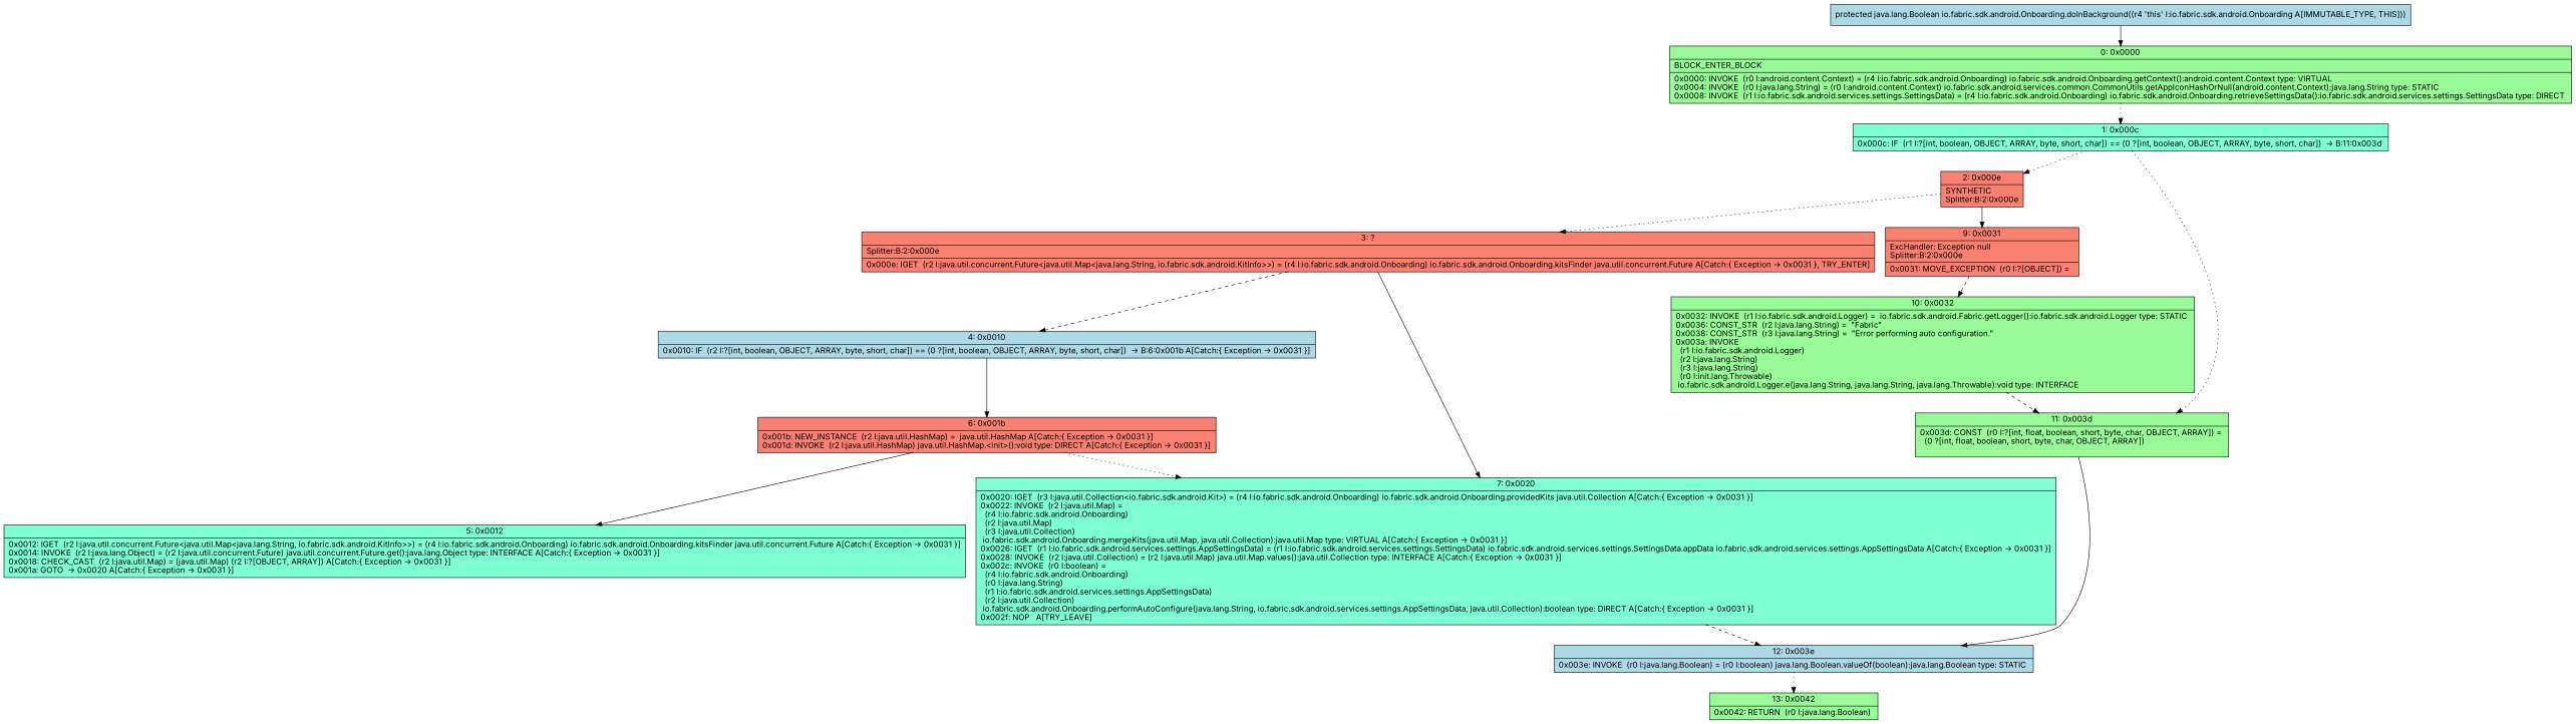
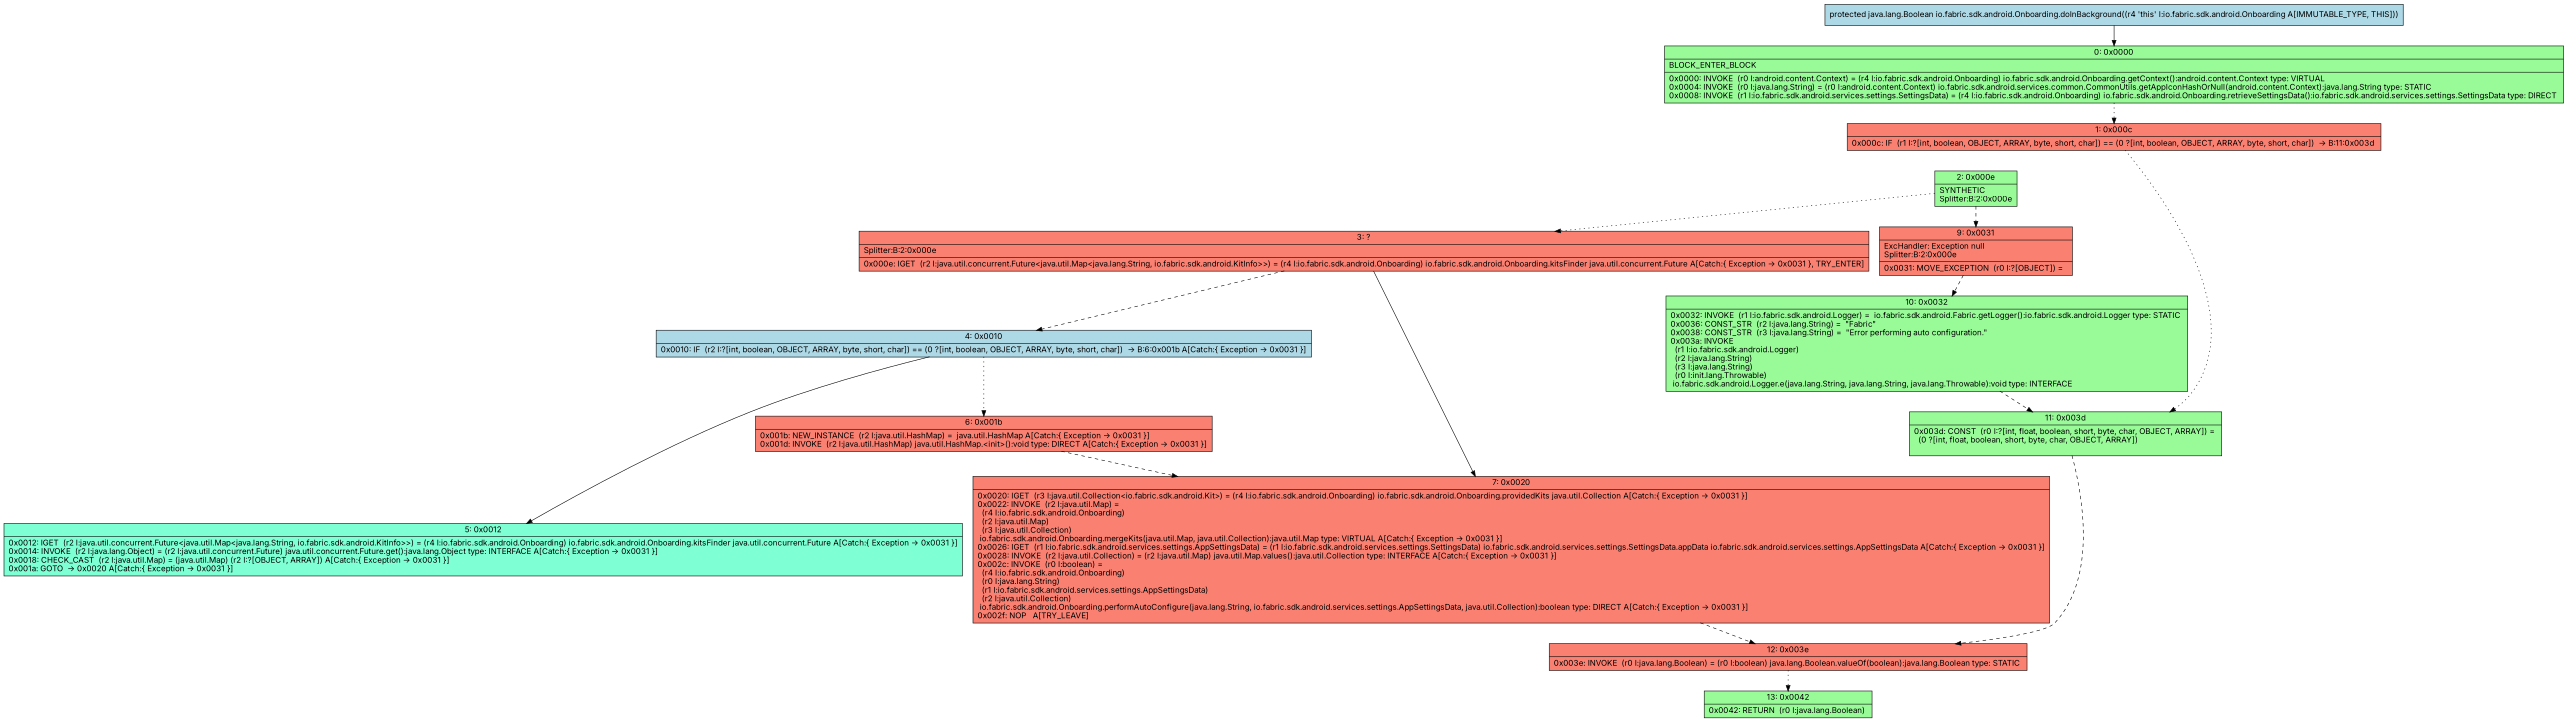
  digraph {
    fontname=Inter
    node [fillcolor=palegreen fontname=Inter shape=record style=filled]
    edge [fontname=Inter style=dotted]
    n1 [label="{0\:\ 0x0000|BLOCK_ENTER_BLOCK\l|0x0000: INVOKE  (r0 I:android.content.Context) = (r4 I:io.fabric.sdk.android.Onboarding) io.fabric.sdk.android.Onboarding.getContext():android.content.Context type: VIRTUAL \l0x0004: INVOKE  (r0 I:java.lang.String) = (r0 I:android.content.Context) io.fabric.sdk.android.services.common.CommonUtils.getAppIconHashOrNull(android.content.Context):java.lang.String type: STATIC \l0x0008: INVOKE  (r1 I:io.fabric.sdk.android.services.settings.SettingsData) = (r4 I:io.fabric.sdk.android.Onboarding) io.fabric.sdk.android.Onboarding.retrieveSettingsData():io.fabric.sdk.android.services.settings.SettingsData type: DIRECT \l}"]
-   n2 [fillcolor=aquamarine label="{1\:\ 0x000c|0x000c: IF  (r1 I:?[int, boolean, OBJECT, ARRAY, byte, short, char]) == (0 ?[int, boolean, OBJECT, ARRAY, byte, short, char])  \-\> B:11:0x003d \l}"]
-   n3 [fillcolor=salmon label="{2\:\ 0x000e|SYNTHETIC\lSplitter:B:2:0x000e\l}"]
+   n2 [fillcolor=salmon label="{1\:\ 0x000c|0x000c: IF  (r1 I:?[int, boolean, OBJECT, ARRAY, byte, short, char]) == (0 ?[int, boolean, OBJECT, ARRAY, byte, short, char])  \-\> B:11:0x003d \l}"]
+   n3 [label="{2\:\ 0x000e|SYNTHETIC\lSplitter:B:2:0x000e\l}"]
    n4 [label="{11\:\ 0x003d|0x003d: CONST  (r0 I:?[int, float, boolean, short, byte, char, OBJECT, ARRAY]) = \l  (0 ?[int, float, boolean, short, byte, char, OBJECT, ARRAY])\l \l}"]
    n5 [fillcolor=salmon label="{3\:\ ?|Splitter:B:2:0x000e\l|0x000e: IGET  (r2 I:java.util.concurrent.Future\<java.util.Map\<java.lang.String, io.fabric.sdk.android.KitInfo\>\>) = (r4 I:io.fabric.sdk.android.Onboarding) io.fabric.sdk.android.Onboarding.kitsFinder java.util.concurrent.Future A[Catch:\{ Exception \-\> 0x0031 \}, TRY_ENTER]\l}"]
    n6 [fillcolor=salmon label="{9\:\ 0x0031|ExcHandler: Exception null\lSplitter:B:2:0x000e\l|0x0031: MOVE_EXCEPTION  (r0 I:?[OBJECT]) =  \l}"]
-   n7 [fillcolor=lightblue label="{12\:\ 0x003e|0x003e: INVOKE  (r0 I:java.lang.Boolean) = (r0 I:boolean) java.lang.Boolean.valueOf(boolean):java.lang.Boolean type: STATIC \l}"]
+   n7 [fillcolor=salmon label="{12\:\ 0x003e|0x003e: INVOKE  (r0 I:java.lang.Boolean) = (r0 I:boolean) java.lang.Boolean.valueOf(boolean):java.lang.Boolean type: STATIC \l}"]
    n8 [fillcolor=lightblue label="{4\:\ 0x0010|0x0010: IF  (r2 I:?[int, boolean, OBJECT, ARRAY, byte, short, char]) == (0 ?[int, boolean, OBJECT, ARRAY, byte, short, char])  \-\> B:6:0x001b A[Catch:\{ Exception \-\> 0x0031 \}]\l}"]
-   n9 [fillcolor=aquamarine label="{7\:\ 0x0020|0x0020: IGET  (r3 I:java.util.Collection\<io.fabric.sdk.android.Kit\>) = (r4 I:io.fabric.sdk.android.Onboarding) io.fabric.sdk.android.Onboarding.providedKits java.util.Collection A[Catch:\{ Exception \-\> 0x0031 \}]\l0x0022: INVOKE  (r2 I:java.util.Map) = \l  (r4 I:io.fabric.sdk.android.Onboarding)\l  (r2 I:java.util.Map)\l  (r3 I:java.util.Collection)\l io.fabric.sdk.android.Onboarding.mergeKits(java.util.Map, java.util.Collection):java.util.Map type: VIRTUAL A[Catch:\{ Exception \-\> 0x0031 \}]\l0x0026: IGET  (r1 I:io.fabric.sdk.android.services.settings.AppSettingsData) = (r1 I:io.fabric.sdk.android.services.settings.SettingsData) io.fabric.sdk.android.services.settings.SettingsData.appData io.fabric.sdk.android.services.settings.AppSettingsData A[Catch:\{ Exception \-\> 0x0031 \}]\l0x0028: INVOKE  (r2 I:java.util.Collection) = (r2 I:java.util.Map) java.util.Map.values():java.util.Collection type: INTERFACE A[Catch:\{ Exception \-\> 0x0031 \}]\l0x002c: INVOKE  (r0 I:boolean) = \l  (r4 I:io.fabric.sdk.android.Onboarding)\l  (r0 I:java.lang.String)\l  (r1 I:io.fabric.sdk.android.services.settings.AppSettingsData)\l  (r2 I:java.util.Collection)\l io.fabric.sdk.android.Onboarding.performAutoConfigure(java.lang.String, io.fabric.sdk.android.services.settings.AppSettingsData, java.util.Collection):boolean type: DIRECT A[Catch:\{ Exception \-\> 0x0031 \}]\l0x002f: NOP   A[TRY_LEAVE]\l}"]
+   n9 [fillcolor=salmon label="{7\:\ 0x0020|0x0020: IGET  (r3 I:java.util.Collection\<io.fabric.sdk.android.Kit\>) = (r4 I:io.fabric.sdk.android.Onboarding) io.fabric.sdk.android.Onboarding.providedKits java.util.Collection A[Catch:\{ Exception \-\> 0x0031 \}]\l0x0022: INVOKE  (r2 I:java.util.Map) = \l  (r4 I:io.fabric.sdk.android.Onboarding)\l  (r2 I:java.util.Map)\l  (r3 I:java.util.Collection)\l io.fabric.sdk.android.Onboarding.mergeKits(java.util.Map, java.util.Collection):java.util.Map type: VIRTUAL A[Catch:\{ Exception \-\> 0x0031 \}]\l0x0026: IGET  (r1 I:io.fabric.sdk.android.services.settings.AppSettingsData) = (r1 I:io.fabric.sdk.android.services.settings.SettingsData) io.fabric.sdk.android.services.settings.SettingsData.appData io.fabric.sdk.android.services.settings.AppSettingsData A[Catch:\{ Exception \-\> 0x0031 \}]\l0x0028: INVOKE  (r2 I:java.util.Collection) = (r2 I:java.util.Map) java.util.Map.values():java.util.Collection type: INTERFACE A[Catch:\{ Exception \-\> 0x0031 \}]\l0x002c: INVOKE  (r0 I:boolean) = \l  (r4 I:io.fabric.sdk.android.Onboarding)\l  (r0 I:java.lang.String)\l  (r1 I:io.fabric.sdk.android.services.settings.AppSettingsData)\l  (r2 I:java.util.Collection)\l io.fabric.sdk.android.Onboarding.performAutoConfigure(java.lang.String, io.fabric.sdk.android.services.settings.AppSettingsData, java.util.Collection):boolean type: DIRECT A[Catch:\{ Exception \-\> 0x0031 \}]\l0x002f: NOP   A[TRY_LEAVE]\l}"]
    n10 [label="{10\:\ 0x0032|0x0032: INVOKE  (r1 I:io.fabric.sdk.android.Logger) =  io.fabric.sdk.android.Fabric.getLogger():io.fabric.sdk.android.Logger type: STATIC \l0x0036: CONST_STR  (r2 I:java.lang.String) =  \"Fabric\" \l0x0038: CONST_STR  (r3 I:java.lang.String) =  \"Error performing auto configuration.\" \l0x003a: INVOKE  \l  (r1 I:io.fabric.sdk.android.Logger)\l  (r2 I:java.lang.String)\l  (r3 I:java.lang.String)\l  (r0 I:init.lang.Throwable)\l io.fabric.sdk.android.Logger.e(java.lang.String, java.lang.String, java.lang.Throwable):void type: INTERFACE \l}"]
    n11 [fillcolor=aquamarine label="{5\:\ 0x0012|0x0012: IGET  (r2 I:java.util.concurrent.Future\<java.util.Map\<java.lang.String, io.fabric.sdk.android.KitInfo\>\>) = (r4 I:io.fabric.sdk.android.Onboarding) io.fabric.sdk.android.Onboarding.kitsFinder java.util.concurrent.Future A[Catch:\{ Exception \-\> 0x0031 \}]\l0x0014: INVOKE  (r2 I:java.lang.Object) = (r2 I:java.util.concurrent.Future) java.util.concurrent.Future.get():java.lang.Object type: INTERFACE A[Catch:\{ Exception \-\> 0x0031 \}]\l0x0018: CHECK_CAST  (r2 I:java.util.Map) = (java.util.Map) (r2 I:?[OBJECT, ARRAY]) A[Catch:\{ Exception \-\> 0x0031 \}]\l0x001a: GOTO  \-\> 0x0020 A[Catch:\{ Exception \-\> 0x0031 \}]\l}"]
    n12 [fillcolor=salmon label="{6\:\ 0x001b|0x001b: NEW_INSTANCE  (r2 I:java.util.HashMap) =  java.util.HashMap A[Catch:\{ Exception \-\> 0x0031 \}]\l0x001d: INVOKE  (r2 I:java.util.HashMap) java.util.HashMap.\<init\>():void type: DIRECT A[Catch:\{ Exception \-\> 0x0031 \}]\l}"]
    n13 [label="{13\:\ 0x0042|0x0042: RETURN  (r0 I:java.lang.Boolean) \l}"]
    n14 [fillcolor=lightblue label="{protected java.lang.Boolean io.fabric.sdk.android.Onboarding.doInBackground((r4 'this' I:io.fabric.sdk.android.Onboarding A[IMMUTABLE_TYPE, THIS])) }"]
    n1 -> n2
-   n2 -> n3
    n2 -> n4
    n3 -> n5
-   n3 -> n6 [style=solid]
-   n4 -> n7 [style=solid]
+   n3 -> n6 [style=dashed]
+   n4 -> n7 [style=dashed]
    n5 -> n8 [style=dashed]
    n5 -> n9 [style=solid]
    n6 -> n10 [style=dashed]
    n7 -> n13
-   n12 -> n11 [style=solid]
-   n8 -> n12 [style=solid]
+   n8 -> n11 [style=solid]
+   n8 -> n12
    n9 -> n7 [style=dashed]
    n10 -> n4 [style=dashed]
-   n12 -> n9
+   n12 -> n9 [style=dashed]
    n14 -> n1 [style=solid]
  }
